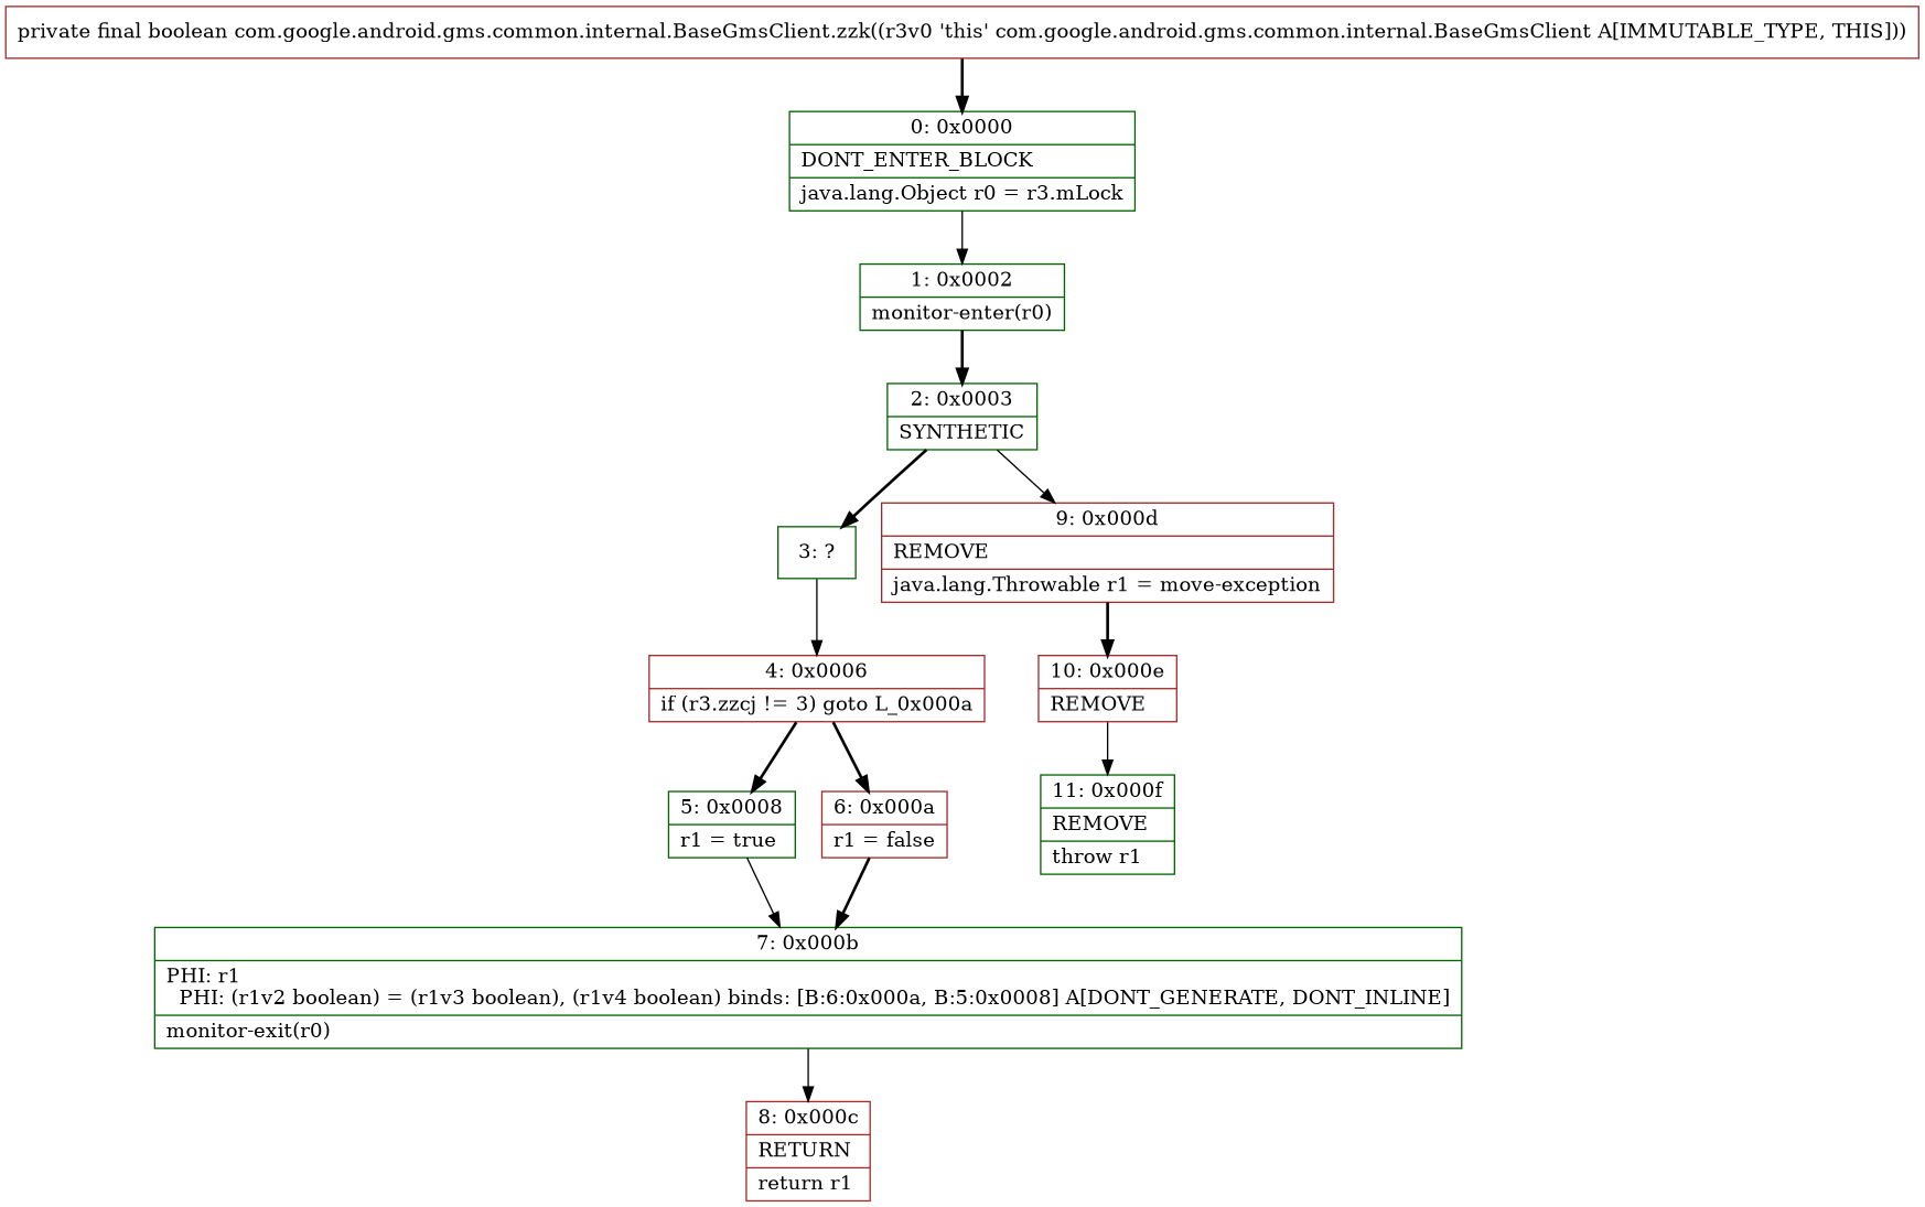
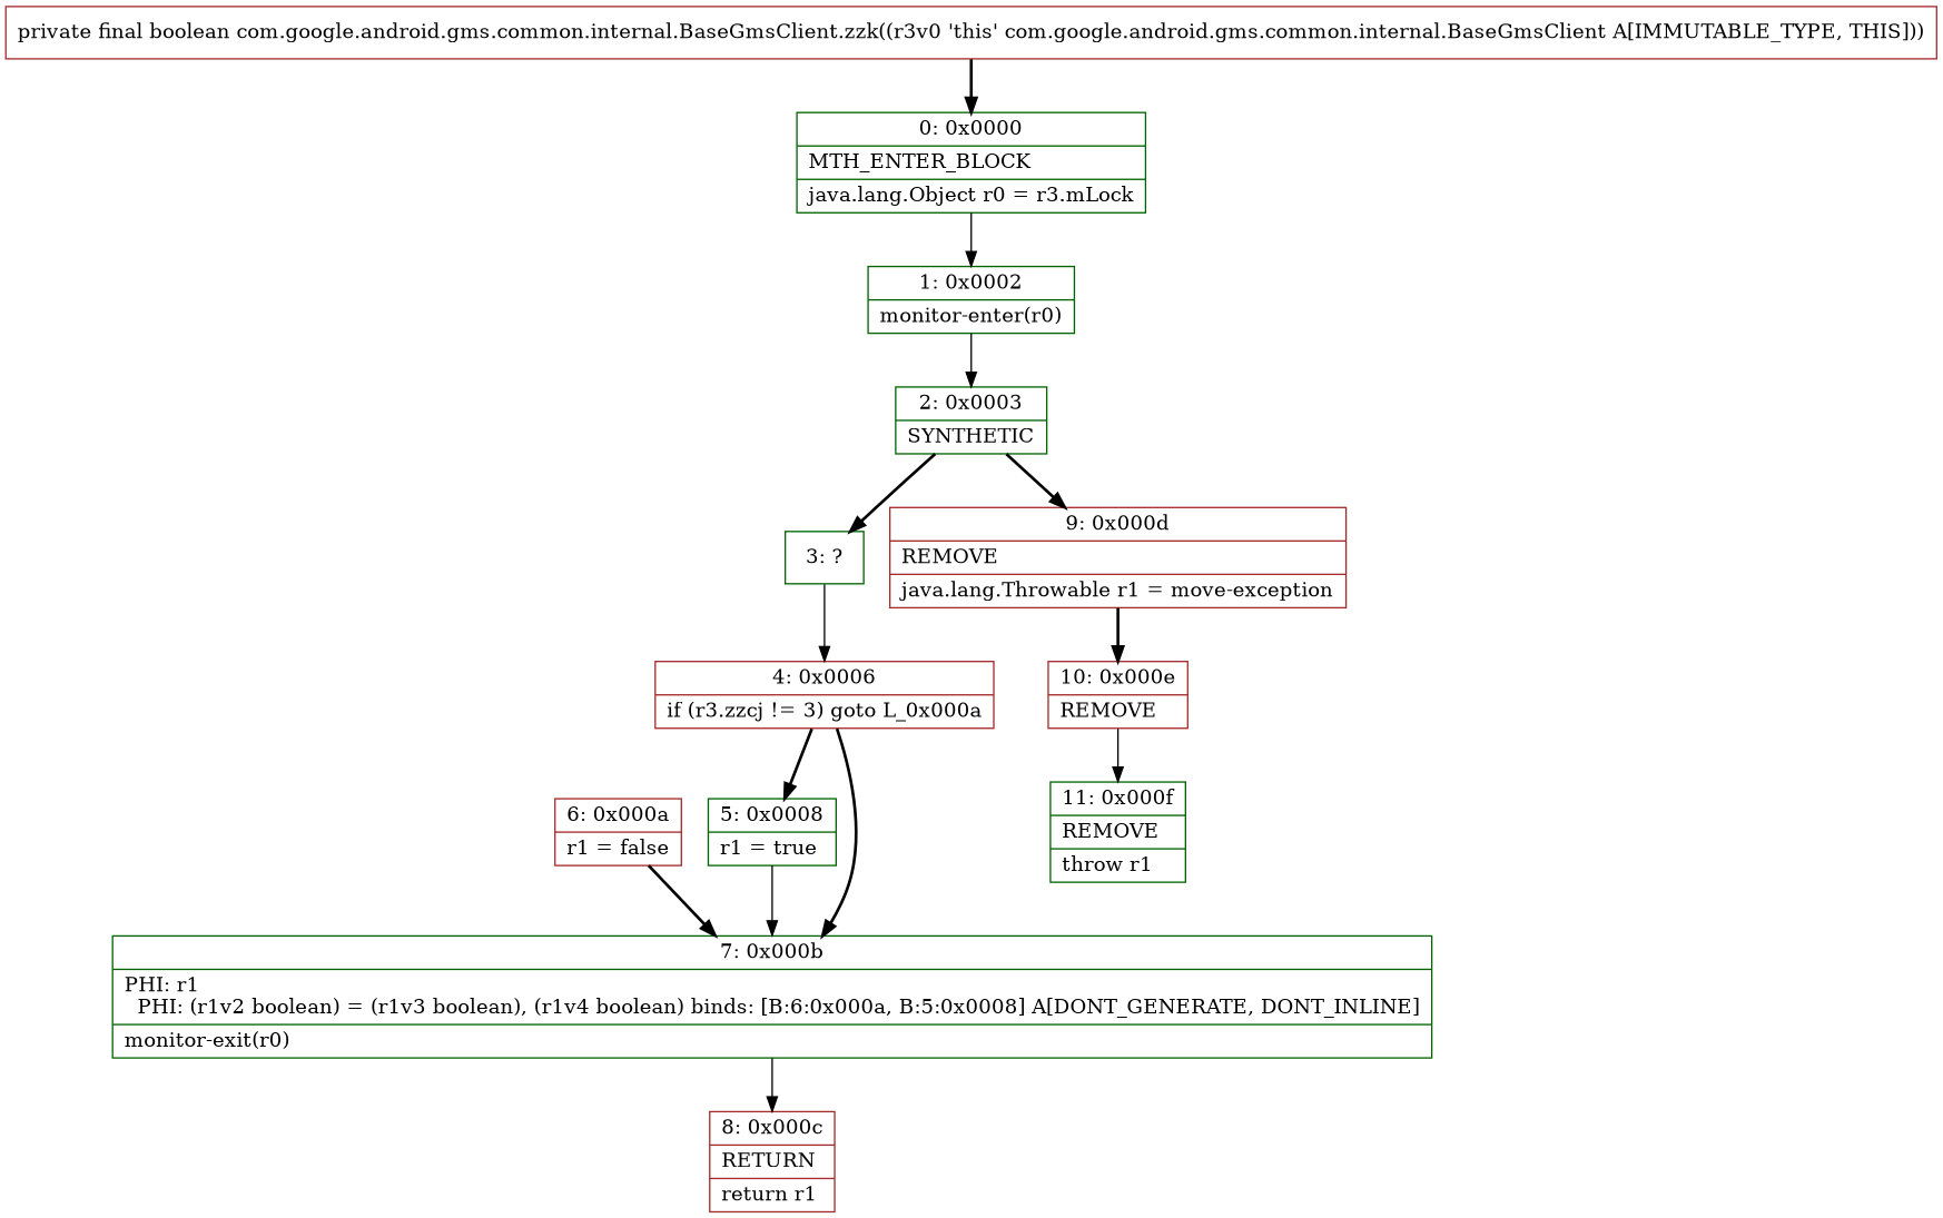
  digraph {
    node [color=darkgreen shape=record]
    edge [style=bold]
-   n1 [label="{0\:\ 0x0000|DONT_ENTER_BLOCK\l|java.lang.Object r0 = r3.mLock\l}"]
+   n1 [label="{0\:\ 0x0000|MTH_ENTER_BLOCK\l|java.lang.Object r0 = r3.mLock\l}"]
    n2 [label="{1\:\ 0x0002|monitor\-enter(r0)\l}"]
    n3 [label="{2\:\ 0x0003|SYNTHETIC\l}"]
    n4 [label="{3\:\ ?}"]
    n5 [color=brown label="{9\:\ 0x000d|REMOVE\l|java.lang.Throwable r1 = move\-exception\l}"]
    n6 [color=brown label="{4\:\ 0x0006|if (r3.zzcj != 3) goto L_0x000a\l}"]
    n7 [color=brown label="{10\:\ 0x000e|REMOVE\l}"]
    n8 [label="{5\:\ 0x0008|r1 = true\l}"]
    n9 [color=brown label="{6\:\ 0x000a|r1 = false\l}"]
    n10 [label="{7\:\ 0x000b|PHI: r1 \l  PHI: (r1v2 boolean) = (r1v3 boolean), (r1v4 boolean) binds: [B:6:0x000a, B:5:0x0008] A[DONT_GENERATE, DONT_INLINE]\l|monitor\-exit(r0)\l}"]
    n11 [color=brown label="{8\:\ 0x000c|RETURN\l|return r1\l}"]
    n12 [label="{11\:\ 0x000f|REMOVE\l|throw r1\l}"]
    n13 [color=brown label="{private final boolean com.google.android.gms.common.internal.BaseGmsClient.zzk((r3v0 'this' com.google.android.gms.common.internal.BaseGmsClient A[IMMUTABLE_TYPE, THIS])) }"]
    n1 -> n2 [style=solid]
-   n2 -> n3
+   n2 -> n3 [style=solid]
    n3 -> n4
-   n3 -> n5 [style=solid]
+   n3 -> n5
    n4 -> n6 [style=solid]
    n5 -> n7
    n6 -> n8
-   n6 -> n9
+   n6 -> n10
    n7 -> n12 [style=solid]
    n8 -> n10 [style=solid]
    n9 -> n10
    n10 -> n11 [style=solid]
    n13 -> n1
  }
